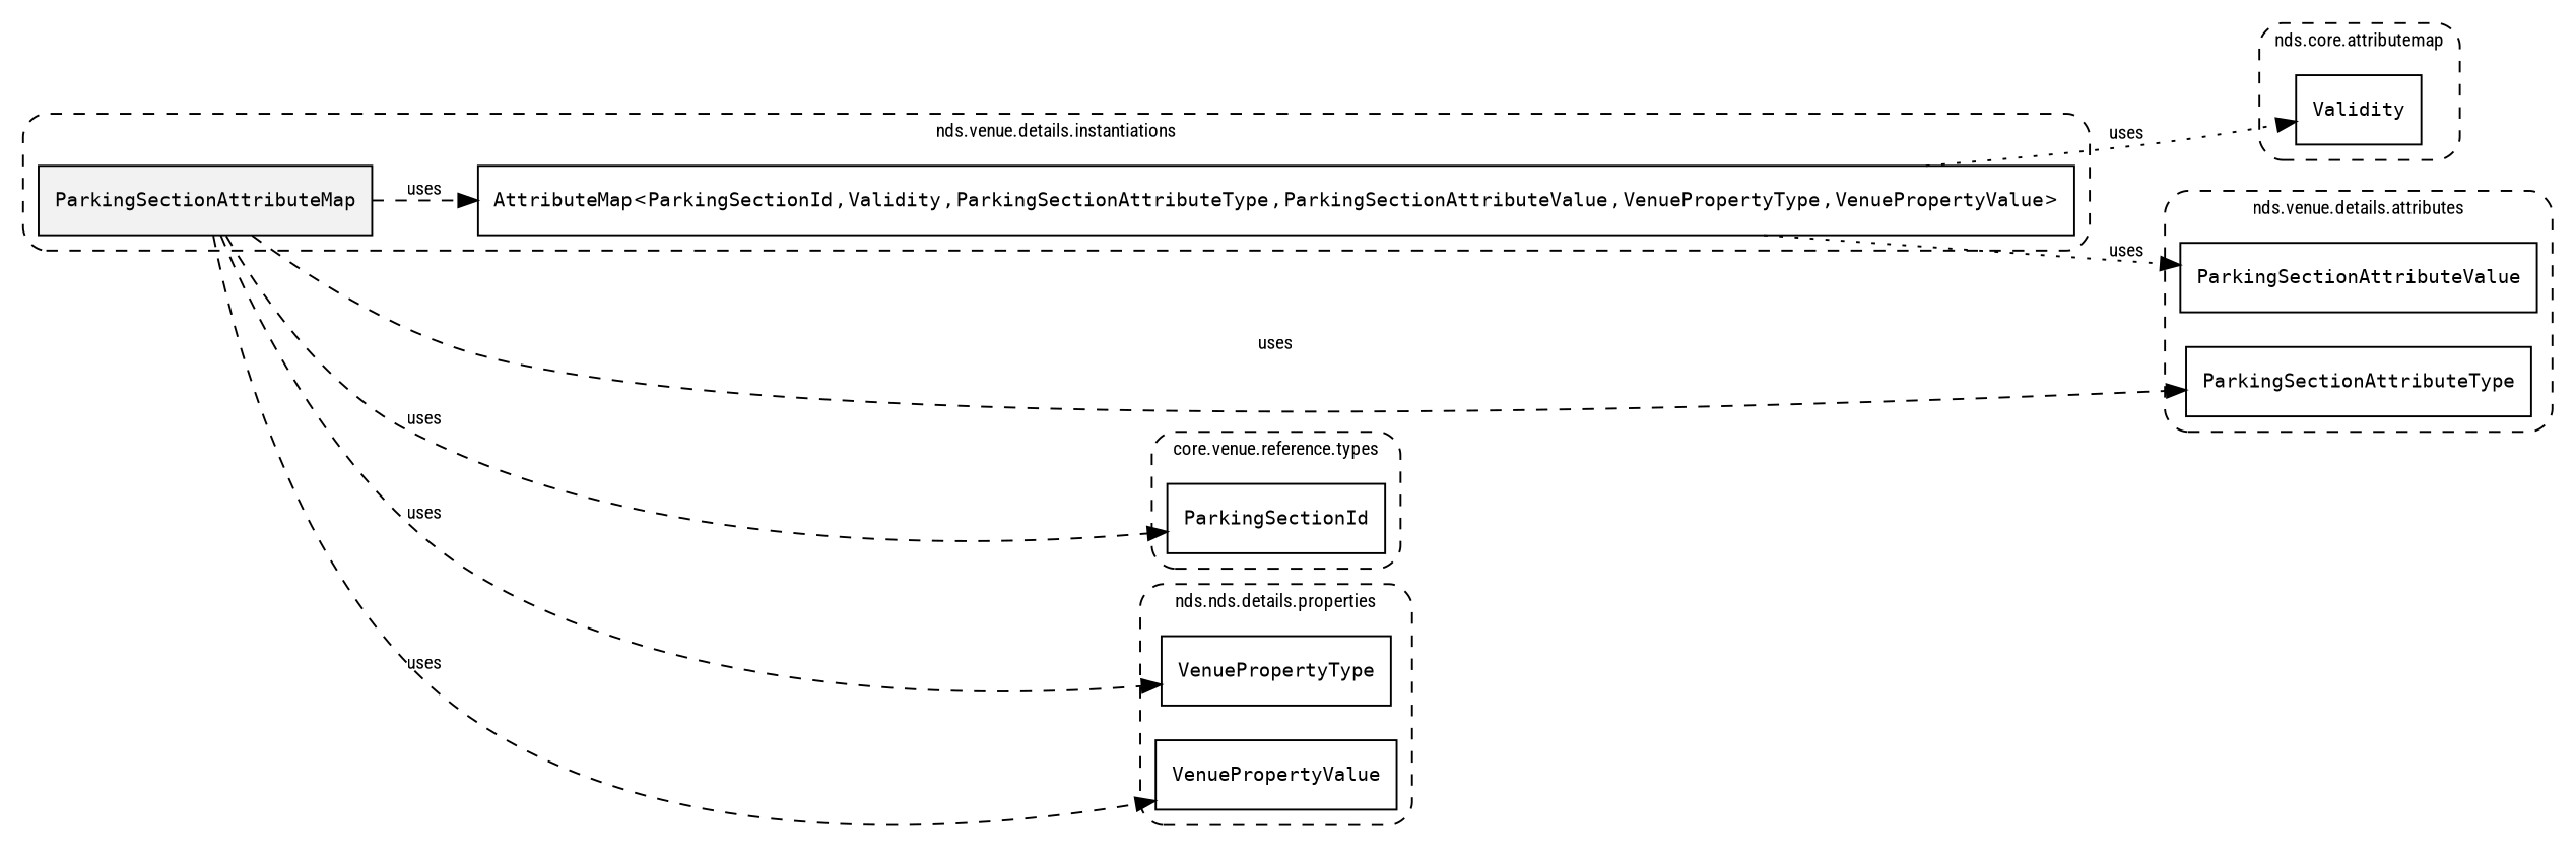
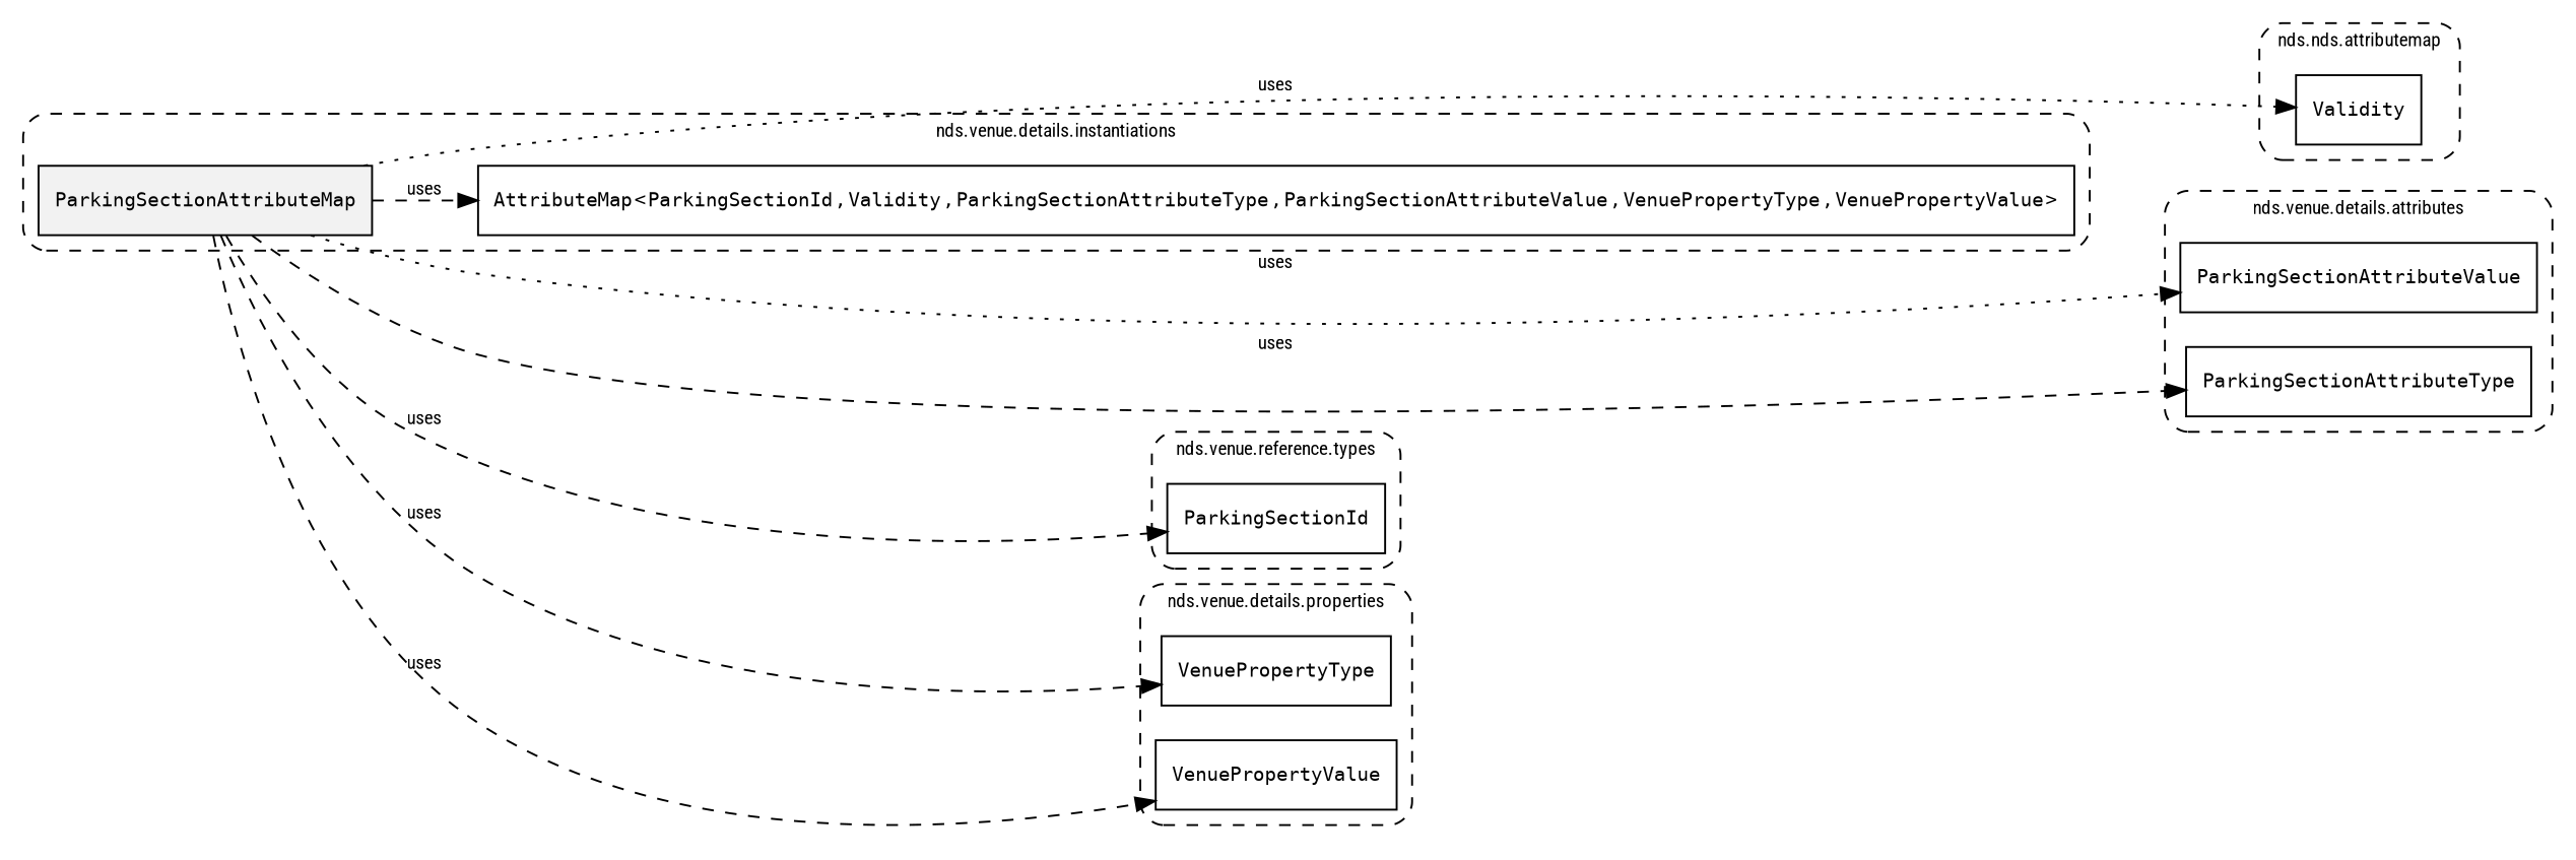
  digraph {
    fontname="Roboto Condensed"
    fontsize=10
    rankdir=LR
    node [fontname="Roboto Condensed" fontsize=10 shape=box]
    edge [fontname="Roboto Condensed" fontsize=10 style=dashed]
    n1 [fillcolor="#0000000D" label=<<font face="monospace"><table align="center" border="0" cellspacing="0" cellpadding="0"><tr><td href="../../../content/packages/nds.venue.details.instantiations.html#InstantiateType-ParkingSectionAttributeMap" title="InstantiateType defined in nds.venue.details.instantiations">ParkingSectionAttributeMap</td></tr></table></font>> style=filled]
    n2 [label=<<font face="monospace"><table align="center" border="0" cellspacing="0" cellpadding="0"><tr><td href="../../../content/packages/nds.core.attributemap.html#Structure-AttributeMap" title="Structure defined in nds.core.attributemap">AttributeMap</td><td>&lt;</td><td><table align="center" border="0" cellspacing="0" cellpadding="0"><tr><td href="../../../content/packages/nds.venue.reference.types.html#Subtype-ParkingSectionId" title="Subtype defined in nds.venue.reference.types">ParkingSectionId</td></tr></table></td><td>,</td><td><table align="center" border="0" cellspacing="0" cellpadding="0"><tr><td href="../../../content/packages/nds.core.attributemap.html#Structure-Validity" title="Structure defined in nds.core.attributemap">Validity</td></tr></table></td><td>,</td><td><table align="center" border="0" cellspacing="0" cellpadding="0"><tr><td href="../../../content/packages/nds.venue.details.attributes.html#Enum-ParkingSectionAttributeType" title="Enum defined in nds.venue.details.attributes">ParkingSectionAttributeType</td></tr></table></td><td>,</td><td><table align="center" border="0" cellspacing="0" cellpadding="0"><tr><td href="../../../content/packages/nds.venue.details.attributes.html#Choice-ParkingSectionAttributeValue" title="Choice defined in nds.venue.details.attributes">ParkingSectionAttributeValue</td></tr></table></td><td>,</td><td><table align="center" border="0" cellspacing="0" cellpadding="0"><tr><td href="../../../content/packages/nds.venue.details.properties.html#Structure-VenuePropertyType" title="Structure defined in nds.venue.details.properties">VenuePropertyType</td></tr></table></td><td>,</td><td><table align="center" border="0" cellspacing="0" cellpadding="0"><tr><td href="../../../content/packages/nds.venue.details.properties.html#Structure-VenuePropertyValue" title="Structure defined in nds.venue.details.properties">VenuePropertyValue</td></tr></table></td><td>&gt;</td></tr></table></font>>]
    n3 [label=<<font face="monospace"><table align="center" border="0" cellspacing="0" cellpadding="0"><tr><td href="../../../content/packages/nds.venue.reference.types.html#Subtype-ParkingSectionId" title="Subtype defined in nds.venue.reference.types">ParkingSectionId</td></tr></table></font>>]
    n4 [label=<<font face="monospace"><table align="center" border="0" cellspacing="0" cellpadding="0"><tr><td href="../../../content/packages/nds.core.attributemap.html#Structure-Validity" title="Structure defined in nds.core.attributemap">Validity</td></tr></table></font>>]
    n5 [label=<<font face="monospace"><table align="center" border="0" cellspacing="0" cellpadding="0"><tr><td href="../../../content/packages/nds.venue.details.attributes.html#Enum-ParkingSectionAttributeType" title="Enum defined in nds.venue.details.attributes">ParkingSectionAttributeType</td></tr></table></font>>]
    n6 [label=<<font face="monospace"><table align="center" border="0" cellspacing="0" cellpadding="0"><tr><td href="../../../content/packages/nds.venue.details.attributes.html#Choice-ParkingSectionAttributeValue" title="Choice defined in nds.venue.details.attributes">ParkingSectionAttributeValue</td></tr></table></font>>]
    n7 [label=<<font face="monospace"><table align="center" border="0" cellspacing="0" cellpadding="0"><tr><td href="../../../content/packages/nds.venue.details.properties.html#Structure-VenuePropertyType" title="Structure defined in nds.venue.details.properties">VenuePropertyType</td></tr></table></font>>]
    n8 [label=<<font face="monospace"><table align="center" border="0" cellspacing="0" cellpadding="0"><tr><td href="../../../content/packages/nds.venue.details.properties.html#Structure-VenuePropertyValue" title="Structure defined in nds.venue.details.properties">VenuePropertyValue</td></tr></table></font>>]
    subgraph cluster_1 {
      label="nds.venue.details.instantiations"
      style="dashed, rounded"
      n1
      n2
    }
    subgraph cluster_2 {
-     label="core.venue.reference.types"
+     label="nds.venue.reference.types"
      style="dashed, rounded"
      n3
    }
    subgraph cluster_3 {
-     label="nds.core.attributemap"
+     label="nds.nds.attributemap"
      style="dashed, rounded"
      n4
    }
    subgraph cluster_4 {
      label="nds.venue.details.attributes"
      style="dashed, rounded"
      n5
      n6
    }
    subgraph cluster_5 {
-     label="nds.nds.details.properties"
+     label="nds.venue.details.properties"
      style="dashed, rounded"
      n7
      n8
    }
    n1 -> n2 [label=uses]
    n1 -> n3 [label=uses]
-   n2 -> n4 [label=uses style=dotted]
+   n1 -> n4 [label=uses style=dotted]
    n1 -> n5 [label=uses]
-   n2 -> n6 [label=uses style=dotted]
+   n1 -> n6 [label=uses style=dotted]
    n1 -> n7 [label=uses]
    n1 -> n8 [label=uses]
  }
